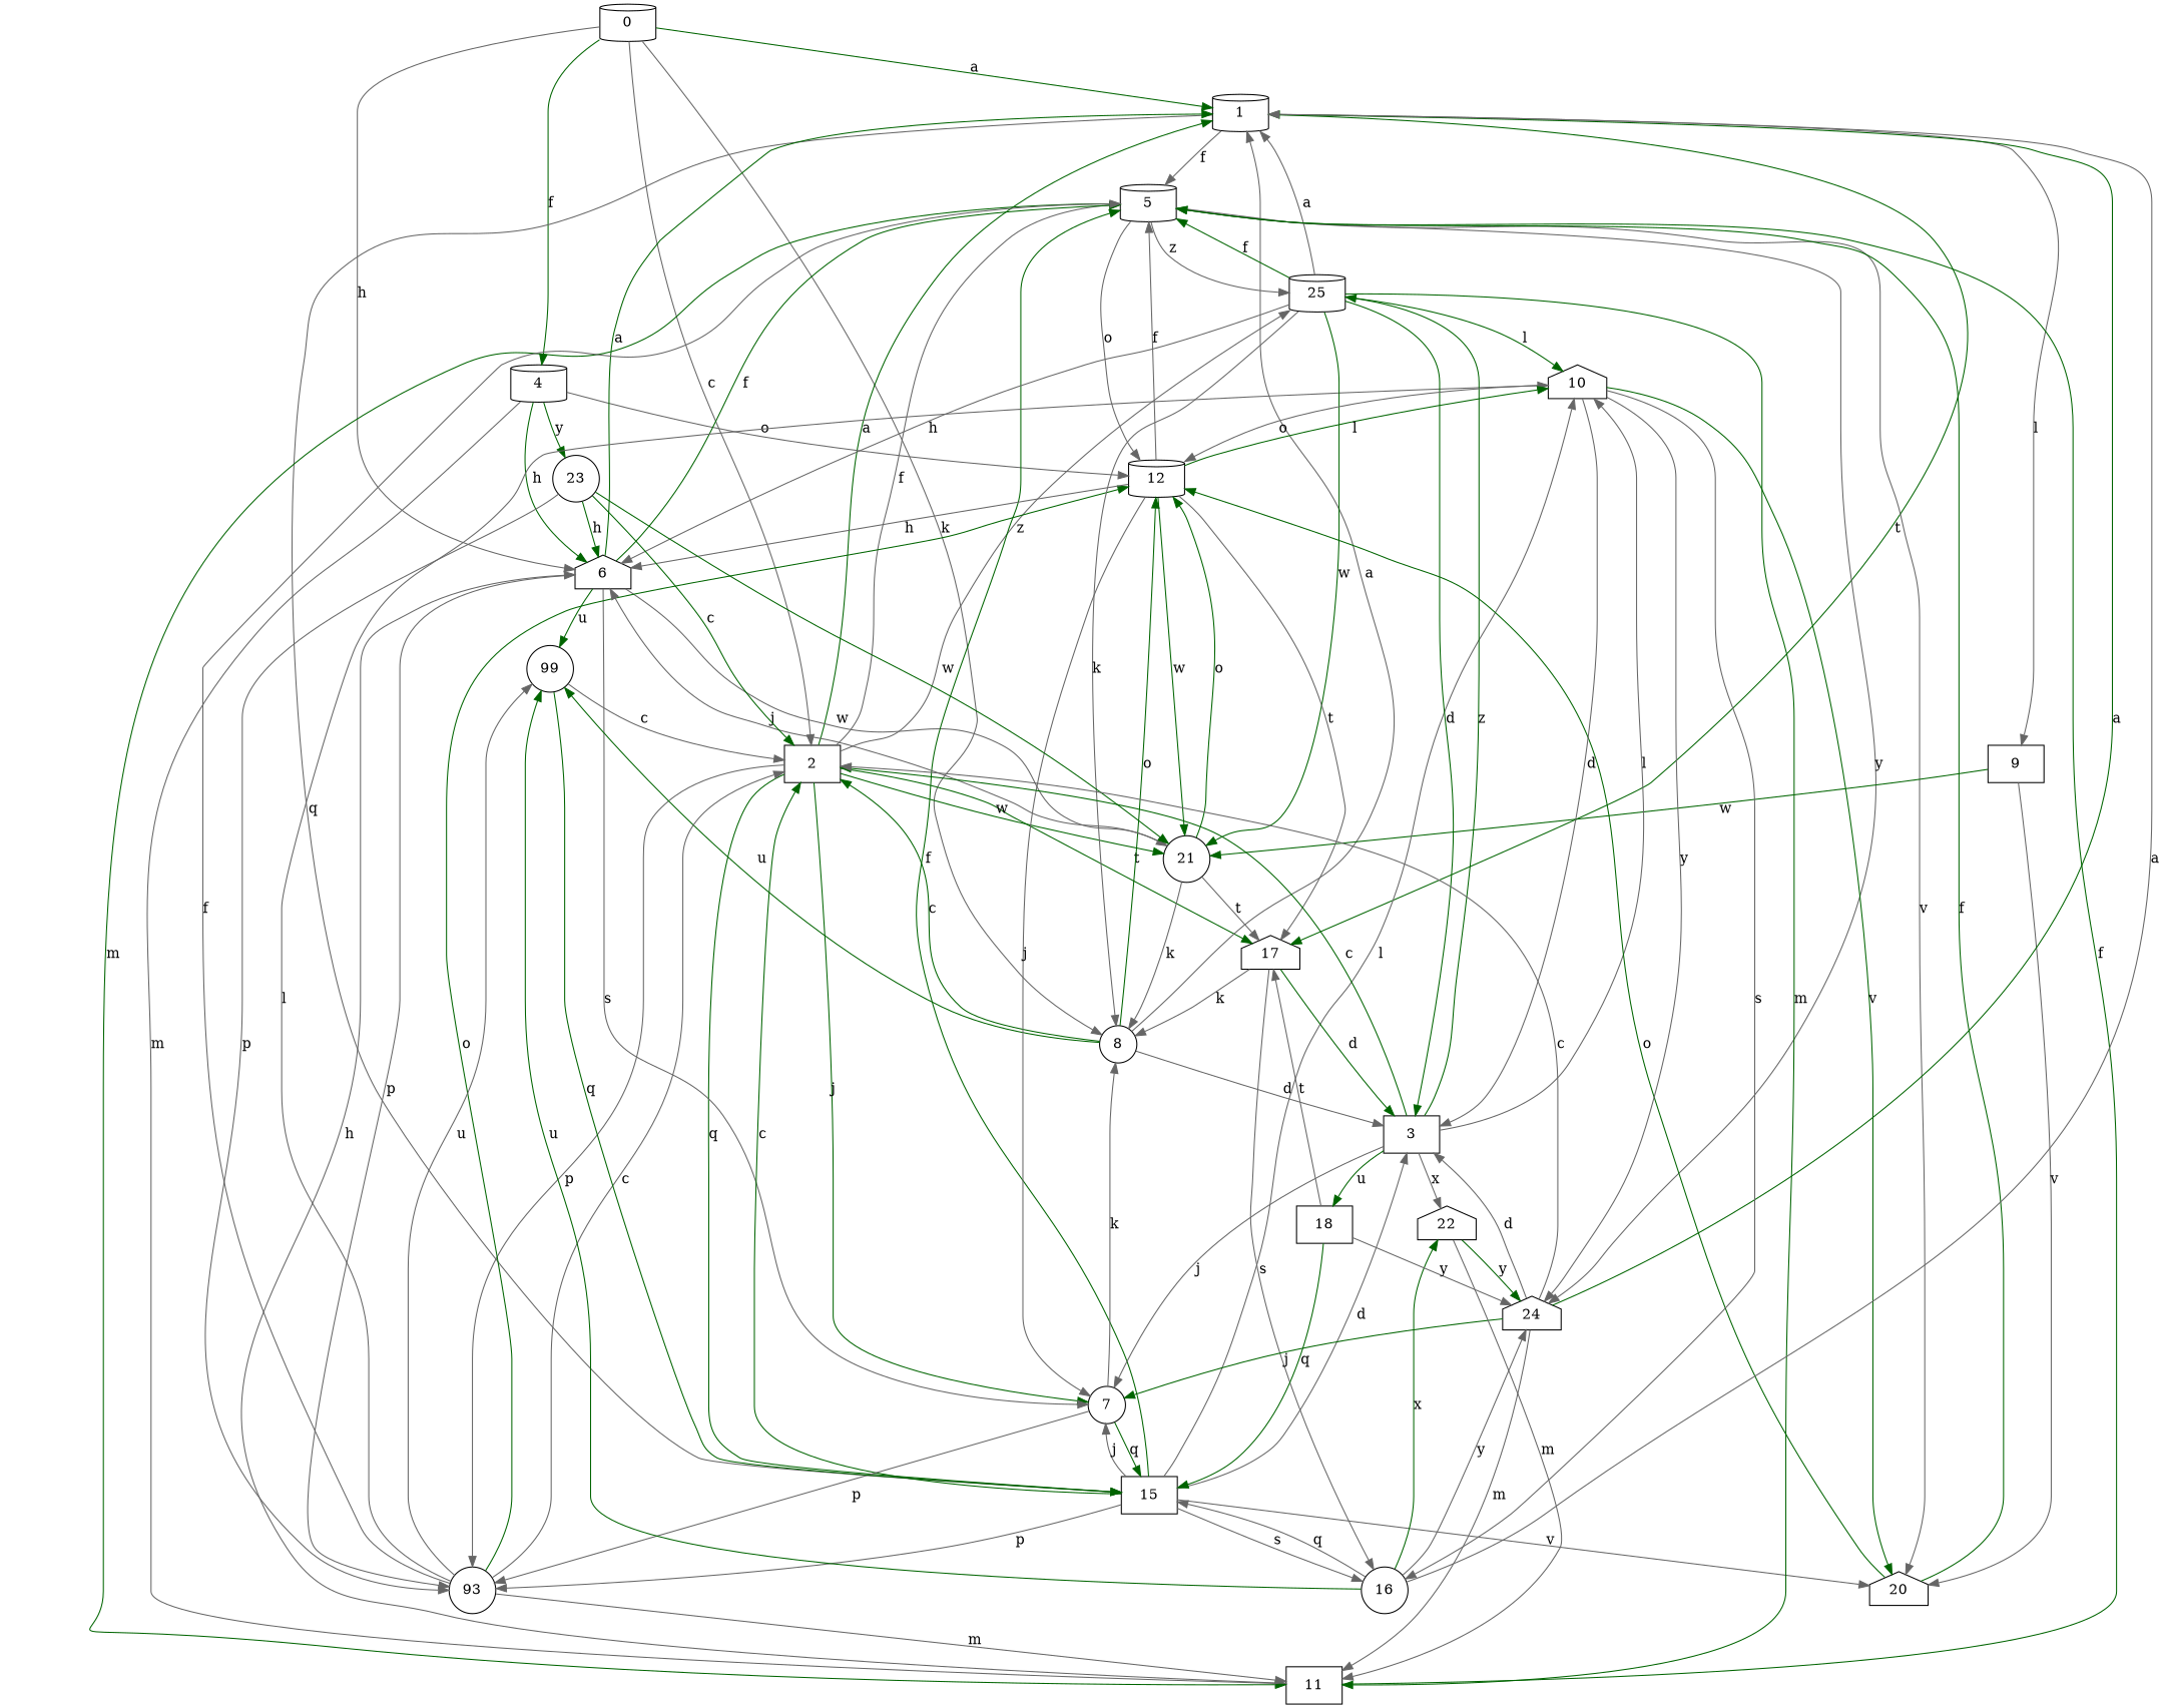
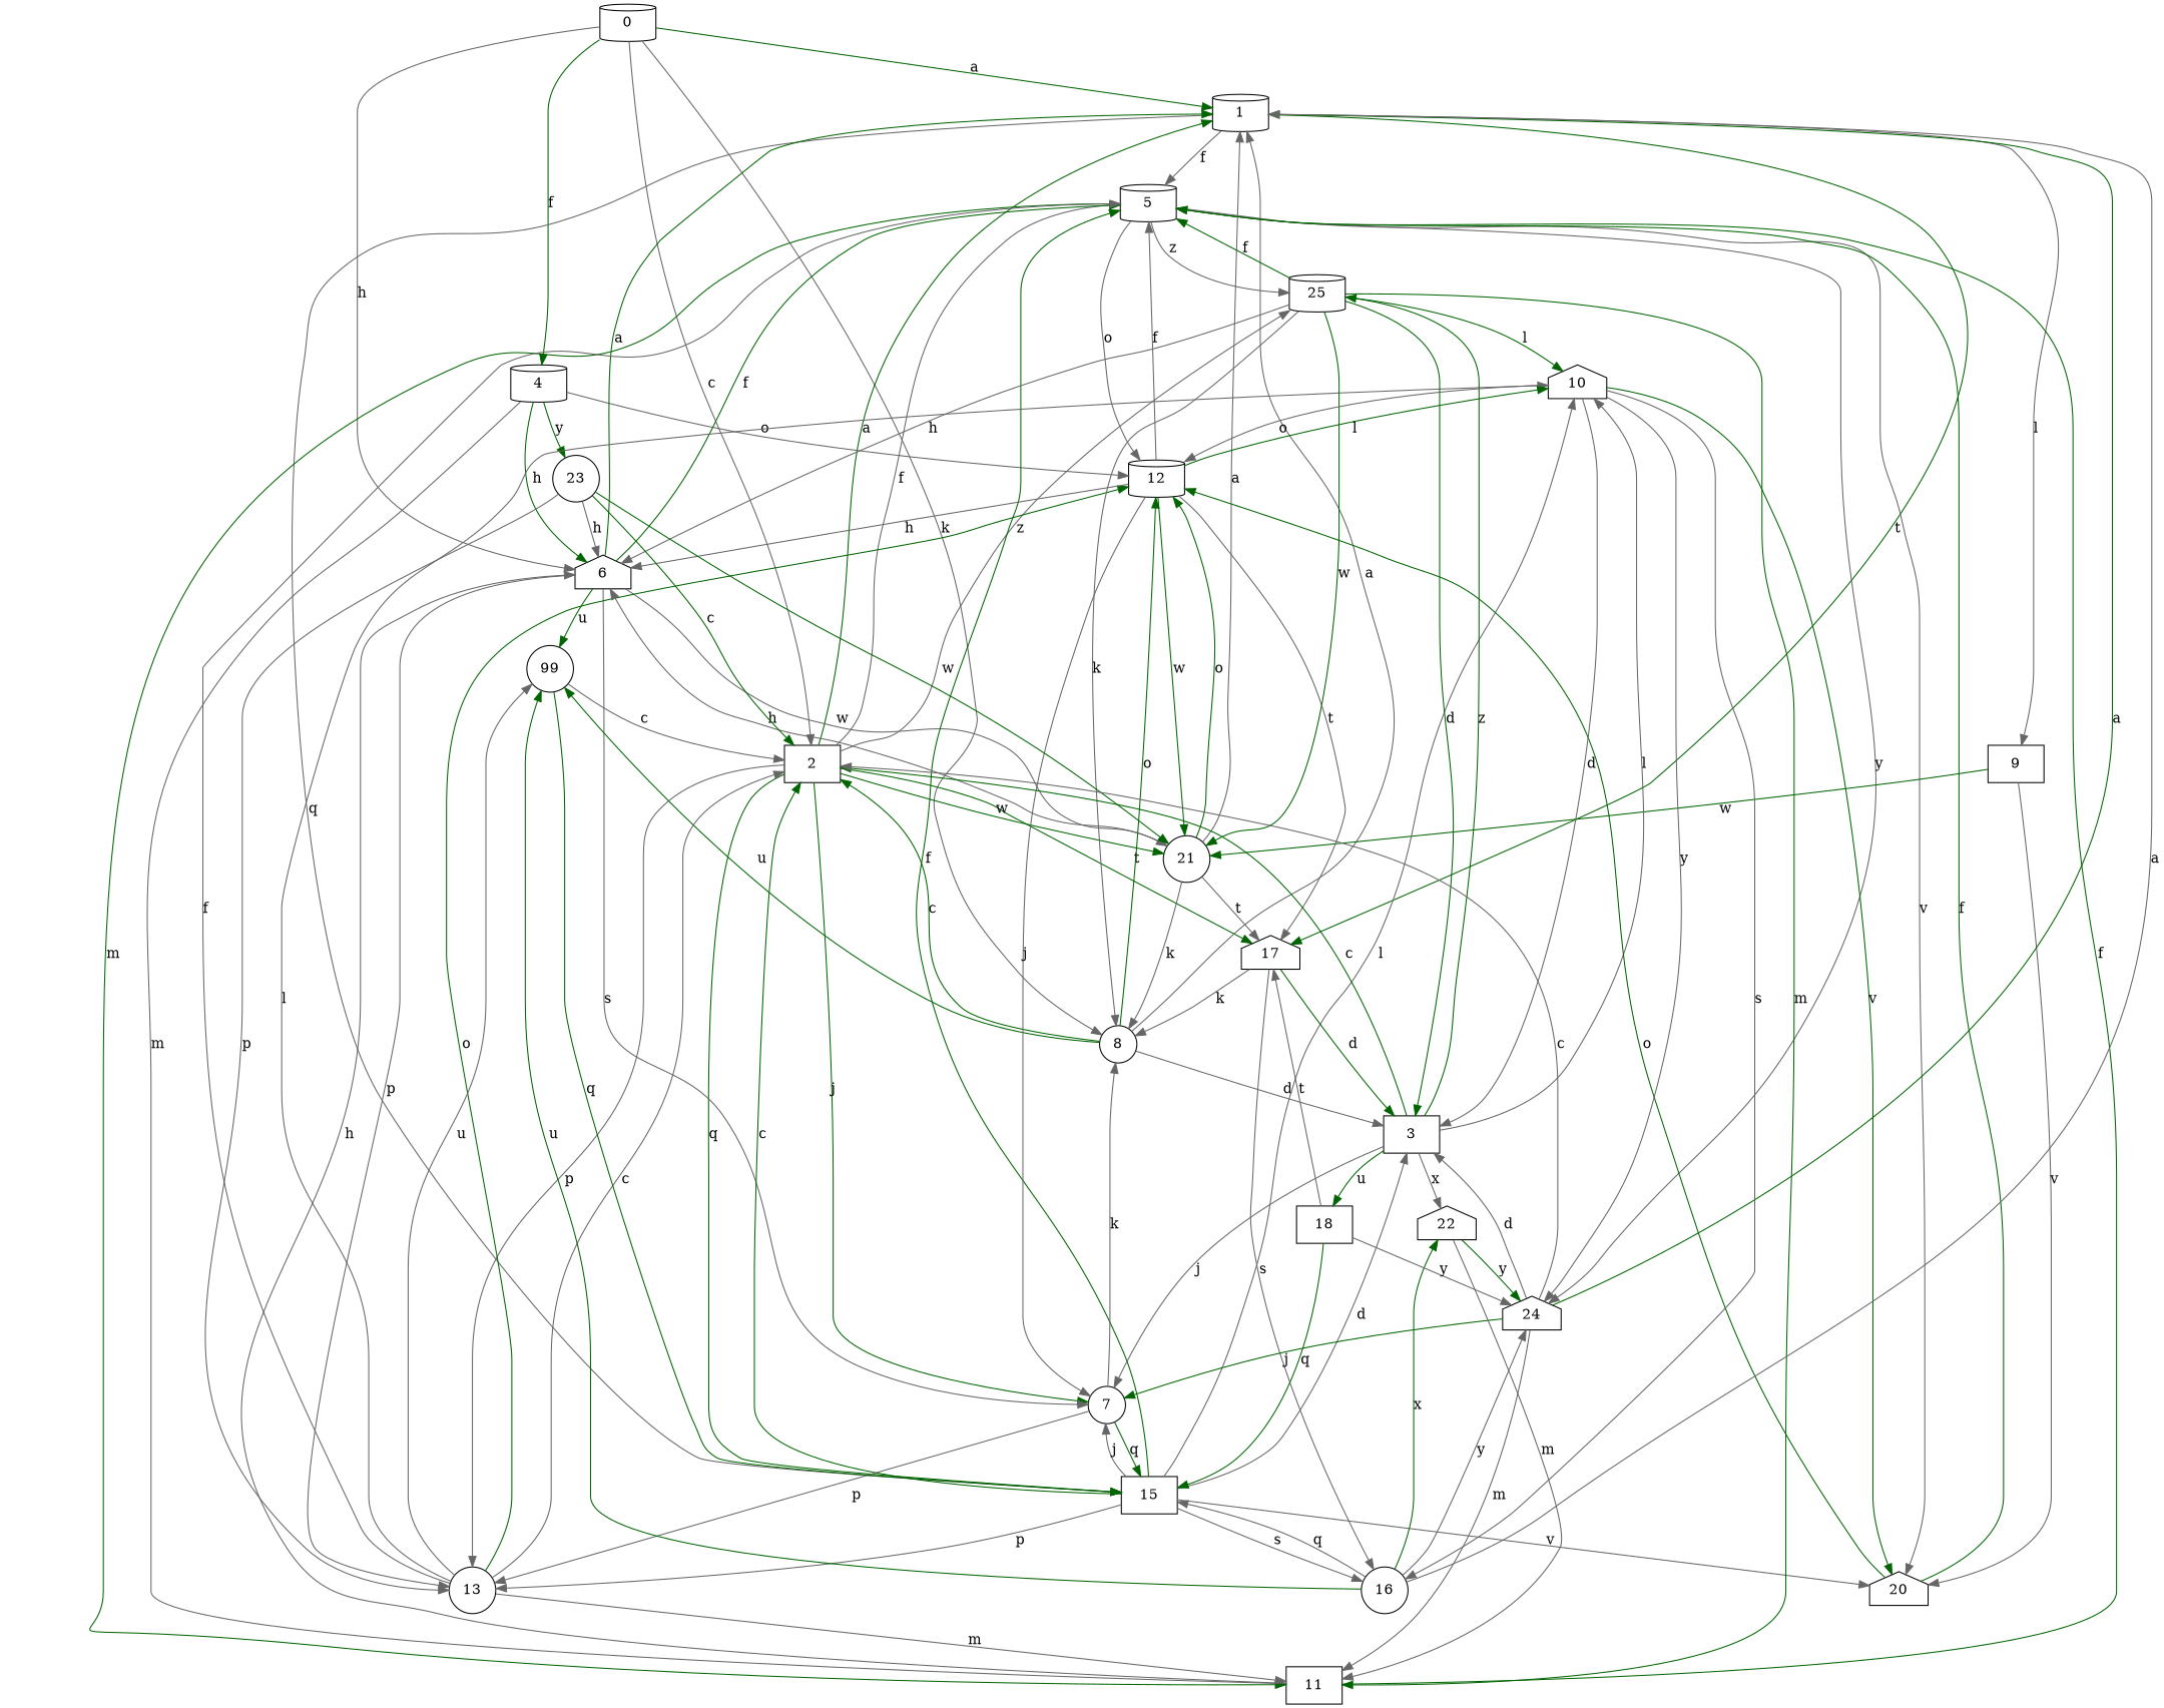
  strict digraph {
    node [shape=circle]
    edge [color=gray40]
    0 [shape=cylinder]
    1 [shape=cylinder]
    2 [shape=box]
    4 [shape=cylinder]
    6 [shape=house]
    8
    5 [shape=cylinder]
    9 [shape=box]
    15 [shape=box]
    17 [shape=house]
    7
-   13 [label=93]
+   13
    21
    25 [shape=cylinder]
    11 [shape=box]
    12 [shape=cylinder]
    23
    n18 [label=99]
    3 [shape=box]
    20 [shape=house]
    24 [shape=house]
    10 [shape=house]
    16
    18 [shape=box]
    22 [shape=house]
    0 -> 1 [color=darkgreen label=a]
    0 -> 2 [label=c]
    0 -> 4 [color=darkgreen label=f]
    0 -> 6 [label=h]
    0 -> 8 [label=k]
    1 -> 5 [label=f]
    1 -> 9 [label=l]
    1 -> 15 [label=q]
    1 -> 17 [color=darkgreen label=t]
    2 -> 1 [color=darkgreen label=a]
    2 -> 5 [label=f]
    2 -> 15 [color=darkgreen label=q]
    2 -> 17 [color=darkgreen label=t]
    2 -> 7 [color=darkgreen label=j]
    2 -> 13 [label=p]
    2 -> 21 [color=darkgreen label=w]
    2 -> 25 [label=z]
    4 -> 6 [color=darkgreen label=h]
    4 -> 11 [label=m]
    4 -> 12 [label=o]
    4 -> 23 [color=darkgreen label=y]
    6 -> 1 [color=darkgreen label=a]
    6 -> 5 [color=darkgreen label=f]
    6 -> 7 [label=s]
    6 -> 13 [label=p]
    6 -> 21 [label=w]
    6 -> n18 [color=darkgreen label=u]
    8 -> 1 [label=a]
    8 -> 2 [color=darkgreen label=c]
    8 -> 12 [color=darkgreen label=o]
    8 -> n18 [color=darkgreen label=u]
    8 -> 3 [label=d]
    5 -> 25 [label=z]
    5 -> 11 [color=darkgreen label=m]
    5 -> 12 [label=o]
    5 -> 20 [label=v]
    5 -> 24 [label=y]
    9 -> 21 [color=darkgreen label=w]
    9 -> 20 [label=v]
    15 -> 2 [color=darkgreen label=c]
    15 -> 5 [color=darkgreen label=f]
    15 -> 7 [label=j]
    15 -> 13 [label=p]
    15 -> 3 [label=d]
    15 -> 20 [label=v]
    15 -> 10 [label=l]
    15 -> 16 [label=s]
    17 -> 8 [label=k]
    17 -> 3 [color=darkgreen label=d]
    17 -> 16 [label=s]
    7 -> 8 [label=k]
    7 -> 15 [color=darkgreen label=q]
    7 -> 13 [label=p]
    13 -> 2 [label=c]
    13 -> 5 [label=f]
    13 -> 11 [label=m]
    13 -> 12 [color=darkgreen label=o]
    13 -> n18 [label=u]
    13 -> 10 [label=l]
-   21 -> 6 [label=j]
+   21 -> 6 [label=h]
    21 -> 8 [label=k]
    21 -> 17 [label=t]
    21 -> 12 [color=darkgreen label=o]
-   25 -> 1 [label=a]
+   21 -> 1 [label=a]
    25 -> 6 [label=h]
    25 -> 8 [label=k]
    25 -> 5 [color=darkgreen label=f]
    25 -> 21 [color=darkgreen label=w]
    25 -> 11 [color=darkgreen label=m]
    25 -> 3 [color=darkgreen label=d]
    25 -> 10 [color=darkgreen label=l]
    11 -> 6 [label=h]
    11 -> 5 [color=darkgreen label=f]
    12 -> 6 [label=h]
    12 -> 5 [label=f]
    12 -> 17 [label=t]
    12 -> 7 [label=j]
    12 -> 21 [color=darkgreen label=w]
    12 -> 10 [color=darkgreen label=l]
    23 -> 2 [color=darkgreen label=c]
-   23 -> 6 [color=darkgreen label=h]
+   23 -> 6 [label=h]
    23 -> 13 [label=p]
    23 -> 21 [color=darkgreen label=w]
    n18 -> 2 [label=c]
    n18 -> 15 [color=darkgreen label=q]
    3 -> 2 [color=darkgreen label=c]
    3 -> 7 [label=j]
    3 -> 25 [color=darkgreen label=z]
    3 -> 10 [label=l]
    3 -> 18 [color=darkgreen label=u]
    3 -> 22 [label=x]
    20 -> 5 [color=darkgreen label=f]
    20 -> 12 [color=darkgreen label=o]
    24 -> 1 [color=darkgreen label=a]
    24 -> 2 [label=c]
    24 -> 7 [color=darkgreen label=j]
    24 -> 11 [label=m]
    24 -> 3 [label=d]
    10 -> 12 [label=o]
    10 -> 3 [label=d]
    10 -> 20 [color=darkgreen label=v]
    10 -> 24 [label=y]
    10 -> 16 [label=s]
    16 -> 1 [label=a]
    16 -> 15 [label=q]
    16 -> n18 [color=darkgreen label=u]
    16 -> 24 [label=y]
    16 -> 22 [color=darkgreen label=x]
    18 -> 15 [color=darkgreen label=q]
    18 -> 17 [label=t]
    18 -> 24 [label=y]
    22 -> 11 [label=m]
    22 -> 24 [color=darkgreen label=y]
  }
